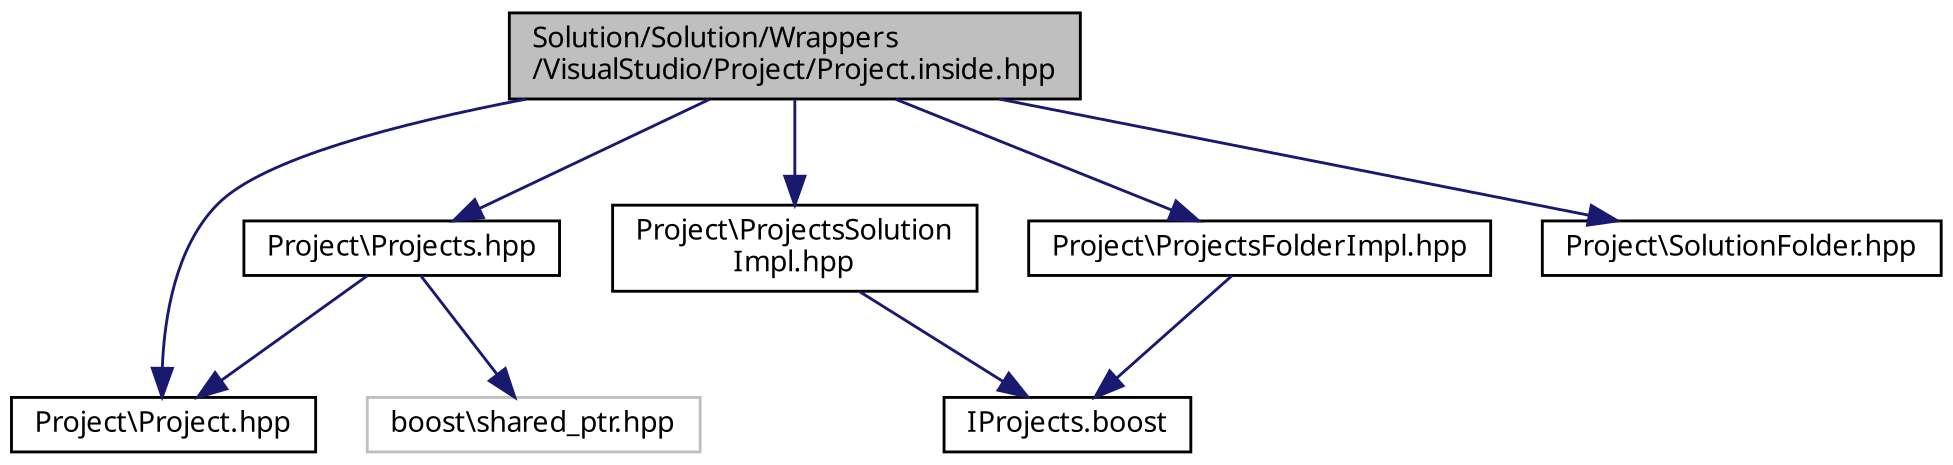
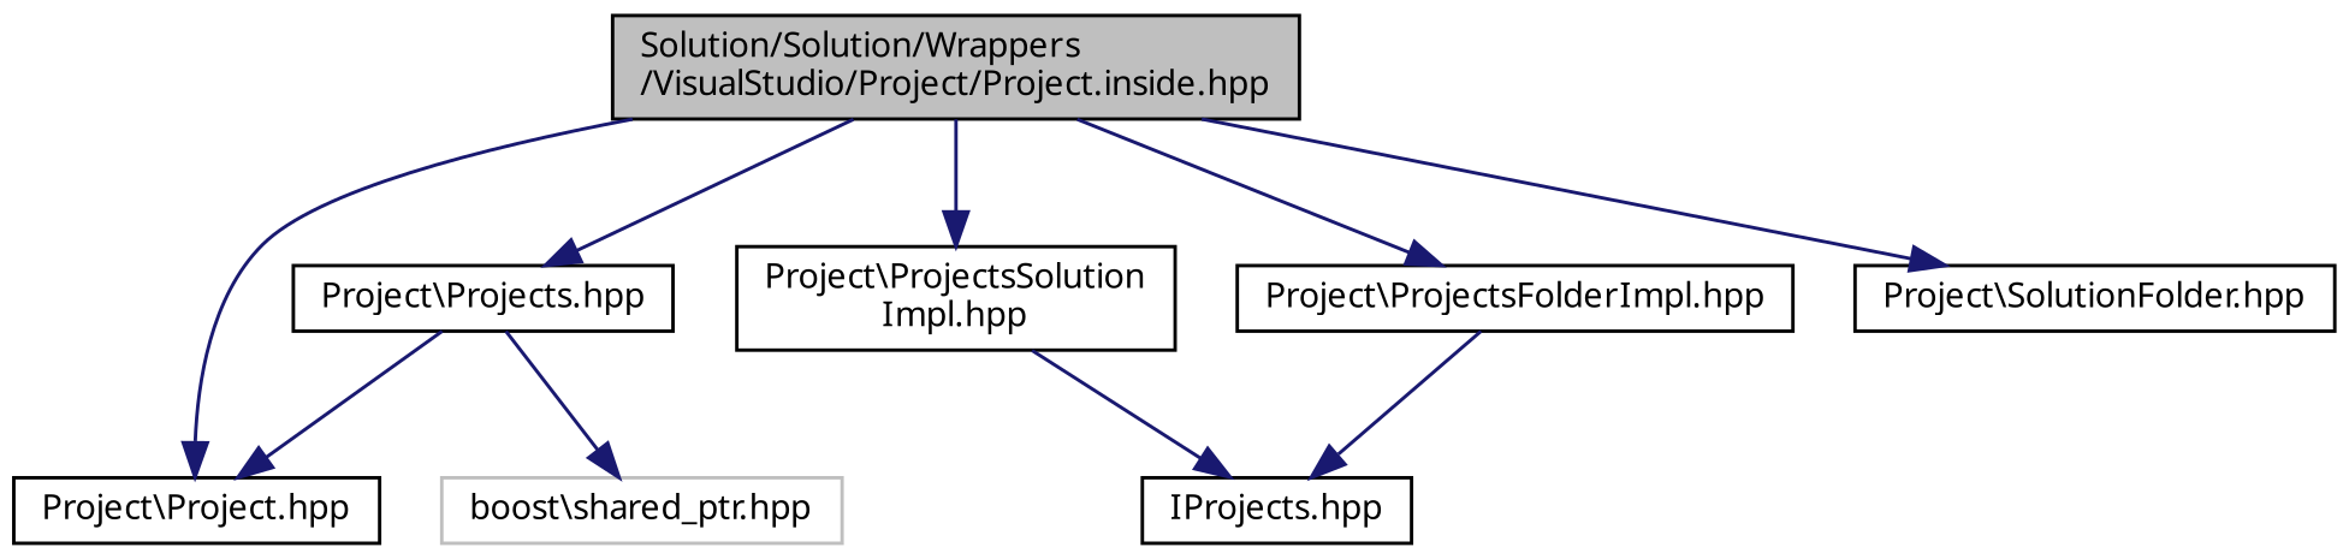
  digraph {
    node [color=black fillcolor=white fontname=Verdana fontsize=10 shape=record style=filled]
    edge [color=midnightblue fontname=Verdana fontsize=10 labelfontname=Verdana labelfontsize=10 style=solid]
    n1 [fillcolor=grey75 fontcolor=black height=0.2 label="Solution/Solution/Wrappers\l/VisualStudio/Project/Project.inside.hpp" width=0.4]
    n2 [height=0.2 label="Project\\Project.hpp" width=0.4]
    n3 [height=0.2 label="Project\\Projects.hpp" width=0.4]
    n4 [height=0.2 label="Project\\ProjectsSolution\lImpl.hpp" width=0.4]
    n5 [height=0.2 label="Project\\ProjectsFolderImpl.hpp" width=0.4]
    n6 [height=0.2 label="Project\\SolutionFolder.hpp" width=0.4]
    n7 [color=grey75 height=0.2 label="boost\\shared_ptr.hpp" width=0.4]
-   n8 [height=0.2 label="IProjects.boost" width=0.4]
+   n8 [height=0.2 label="IProjects.hpp" width=0.4]
    n1 -> n2
    n1 -> n3
    n1 -> n4
    n1 -> n5
    n1 -> n6
    n3 -> n2
    n3 -> n7
    n4 -> n8
    n5 -> n8
  }
